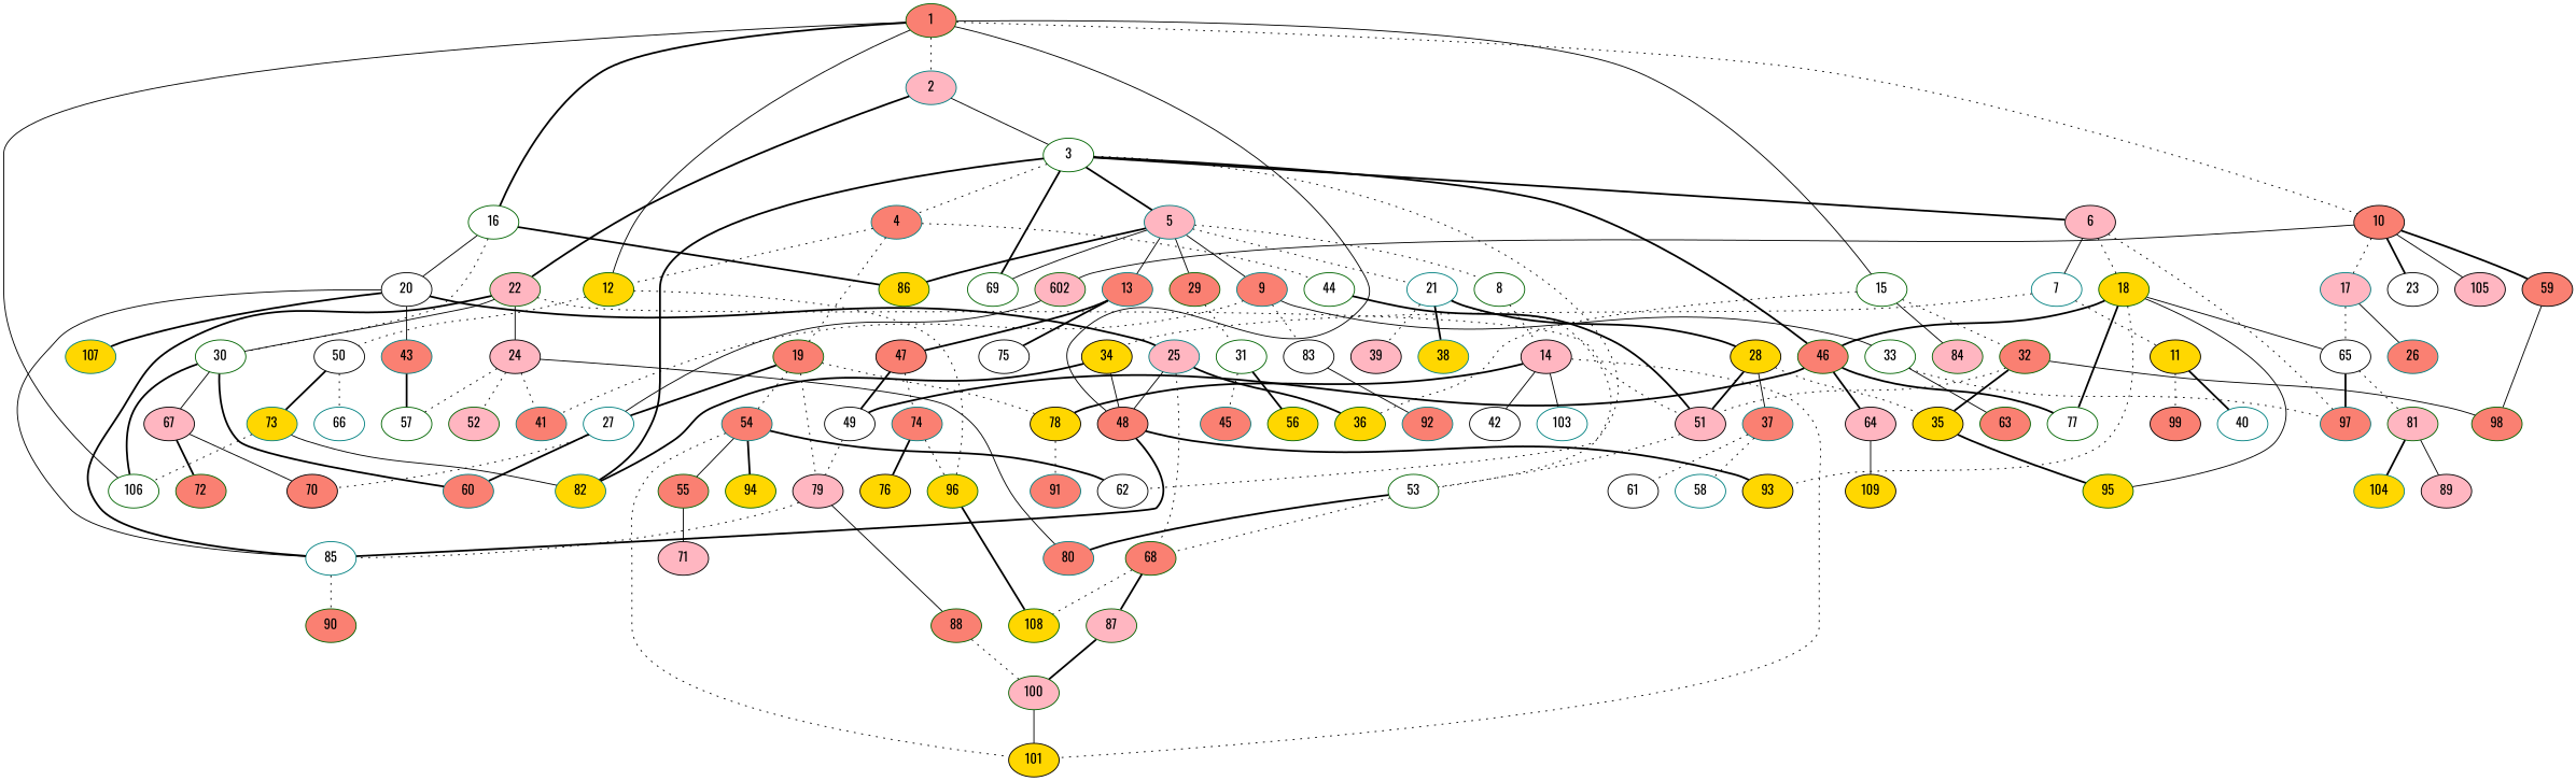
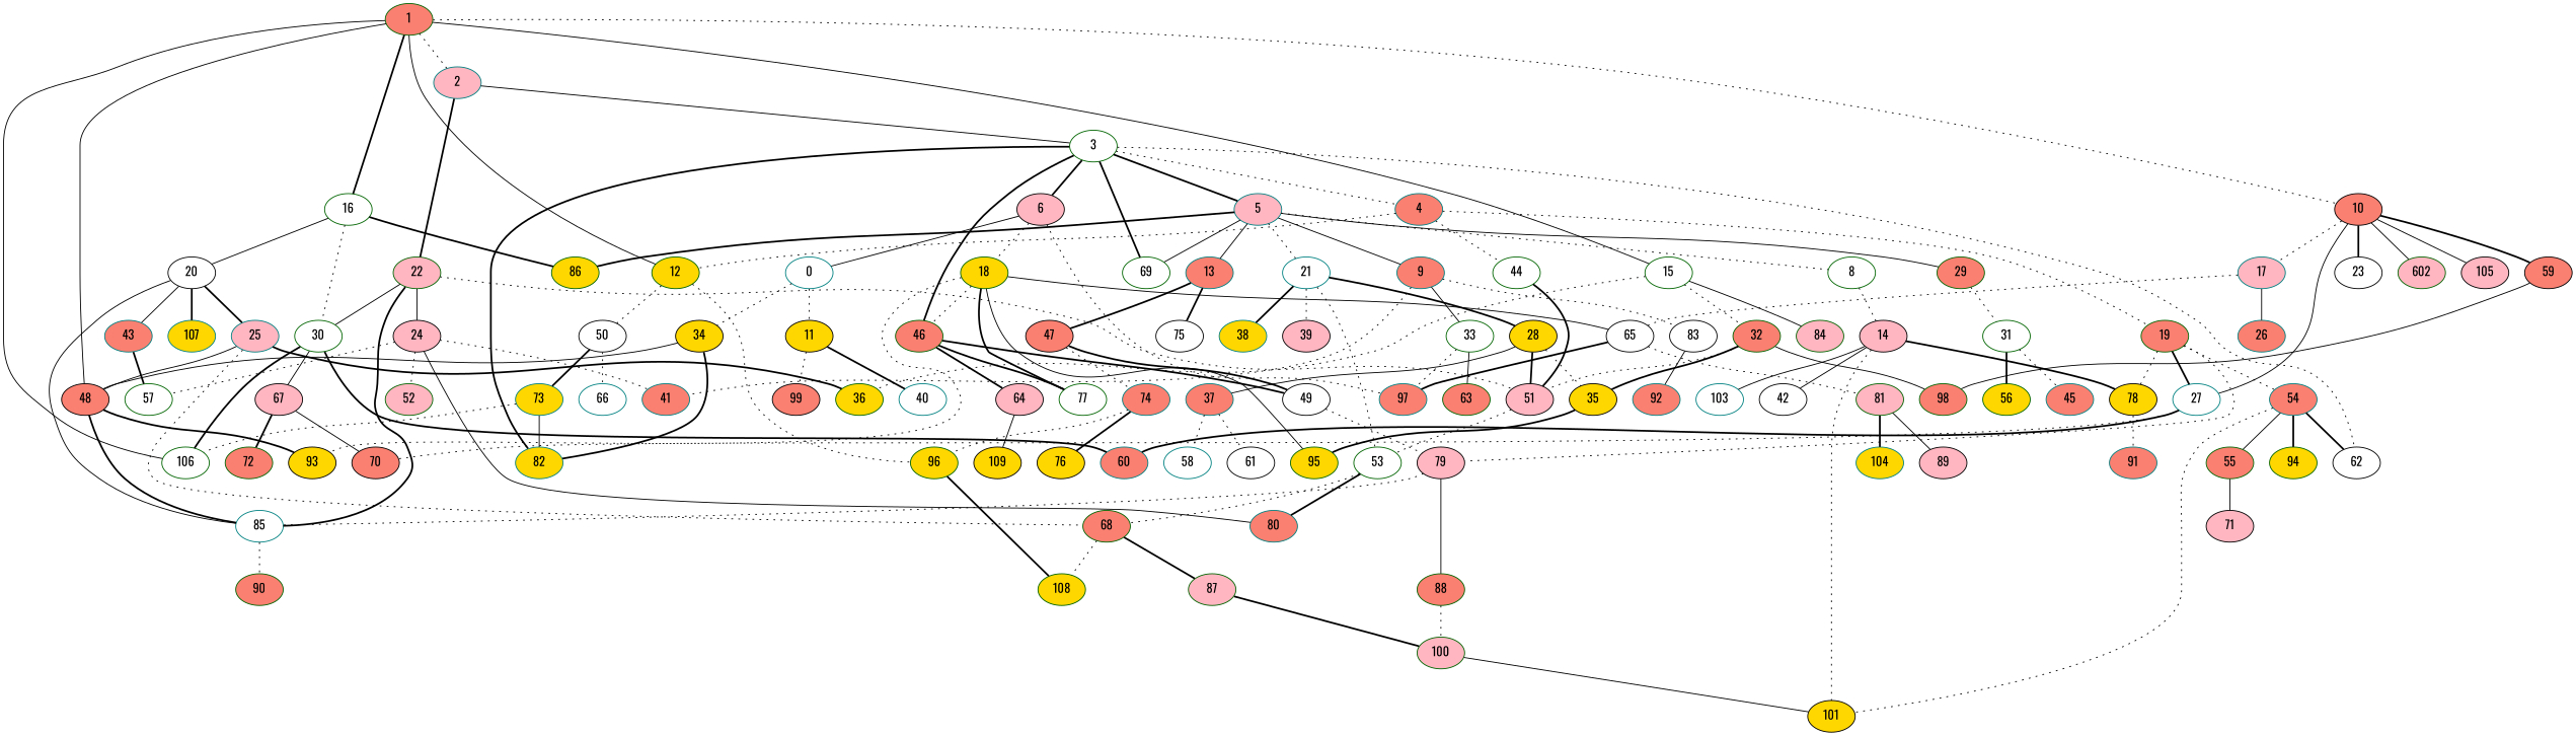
  graph {
    fontname=Oswald
    node [color=darkgreen fillcolor=salmon fontname=Oswald style=filled]
    edge [fontname=Oswald style=dotted]
    2 [color=teal fillcolor=lightpink]
    1
    10 [color=black]
    12 [fillcolor=gold]
    15 [fillcolor=white]
    16 [fillcolor=white]
    48 [color=black]
    106 [fillcolor=white]
    3 [fillcolor=white]
    22 [fillcolor=lightpink]
    17 [color=teal fillcolor=lightpink]
    23 [color=black fillcolor=white]
    27 [color=teal fillcolor=white]
    59 [color=black]
    n15 [fillcolor=lightpink label=602]
    105 [color=black fillcolor=lightpink]
    50 [color=black fillcolor=white]
    96 [fillcolor=gold]
    32
    36 [fillcolor=gold]
    84 [fillcolor=lightpink]
    86 [fillcolor=gold]
    20 [color=black fillcolor=white]
    30 [fillcolor=white]
    93 [color=black fillcolor=gold]
    85 [color=teal fillcolor=white]
    4 [color=teal]
    5 [color=teal fillcolor=lightpink]
    6 [color=black fillcolor=lightpink]
    46
    62 [color=black fillcolor=white]
    69 [fillcolor=white]
    82 [color=teal fillcolor=gold]
    24 [color=black fillcolor=lightpink]
    51 [color=black fillcolor=lightpink]
    19
    44 [fillcolor=white]
    8 [fillcolor=white]
    9 [color=teal]
    13 [color=teal]
    21 [color=teal fillcolor=white]
    29
-   7 [color=teal fillcolor=white]
+   7 [color=teal fillcolor=white label=0]
    18 [fillcolor=gold]
    97 [color=teal]
    77 [fillcolor=white]
    49 [color=black fillcolor=white]
    64 [color=black fillcolor=lightpink]
    78 [color=black fillcolor=gold]
    54 [color=teal]
    79 [color=black fillcolor=lightpink]
    14 [color=black fillcolor=lightpink]
    33 [fillcolor=white]
    41 [color=teal]
    83 [color=black fillcolor=white]
    47 [color=black]
    75 [color=black fillcolor=white]
    28 [color=black fillcolor=gold]
    38 [color=teal fillcolor=gold]
    39 [color=black fillcolor=lightpink]
    53 [fillcolor=white]
    31 [fillcolor=white]
    11 [color=black fillcolor=gold]
    34 [color=black fillcolor=gold]
    65 [color=black fillcolor=white]
    95 [fillcolor=gold]
    40 [color=teal fillcolor=white]
    99 [color=black]
    42 [color=black fillcolor=white]
    101 [color=black fillcolor=gold]
    103 [color=teal fillcolor=white]
    63
    92 [color=teal]
    26 [color=teal]
    60 [color=teal]
    70 [color=black]
    98
    66 [color=teal fillcolor=white]
    73 [color=teal fillcolor=gold]
    108 [fillcolor=gold]
    74 [color=teal]
    91 [color=teal]
    35 [color=black fillcolor=gold]
    25 [color=teal fillcolor=lightpink]
    43 [color=teal]
    107 [color=teal fillcolor=gold]
    67 [color=black fillcolor=lightpink]
    81 [fillcolor=lightpink]
    55
    94 [fillcolor=gold]
    88
    68
    57 [fillcolor=white]
    90
    37 [color=teal]
    80 [color=teal]
    52 [fillcolor=lightpink]
    87 [fillcolor=lightpink]
    58 [color=teal fillcolor=white]
    61 [color=black fillcolor=white]
    45 [color=teal]
    56 [fillcolor=gold]
    72
    109 [color=black fillcolor=gold]
    76 [color=black fillcolor=gold]
    71 [color=black fillcolor=lightpink]
    89 [color=black fillcolor=lightpink]
    104 [color=teal fillcolor=gold]
    100 [fillcolor=lightpink]
    2 -- 3 [style=solid]
    2 -- 22 [style=bold]
    1 -- 2
    1 -- 10
    1 -- 12 [style=solid]
    1 -- 15 [style=solid]
    1 -- 16 [style=bold]
    1 -- 48 [style=solid]
    1 -- 106 [style=solid]
    10 -- 17
    10 -- 23 [style=bold]
-   n15 -- 27 [style=solid]
+   10 -- 27 [style=solid]
    10 -- 59 [style=bold]
    10 -- n15 [style=solid]
    10 -- 105 [style=solid]
    12 -- 50
    12 -- 96
    15 -- 32
    15 -- 36
    15 -- 84 [style=solid]
    16 -- 86 [style=bold]
    16 -- 20 [style=solid]
    16 -- 30
    48 -- 93 [style=bold]
    48 -- 85 [style=bold]
    3 -- 4
    3 -- 5 [style=bold]
    3 -- 6 [style=bold]
    3 -- 46 [style=bold]
    3 -- 62
    3 -- 69 [style=bold]
    3 -- 82 [style=bold]
    22 -- 30 [style=solid]
    22 -- 85 [style=bold]
    22 -- 24 [style=solid]
    22 -- 51
    17 -- 65
    17 -- 26 [style=solid]
    27 -- 60 [style=bold]
    27 -- 70
    59 -- 98 [style=solid]
    50 -- 66
    50 -- 73 [style=bold]
    96 -- 108 [style=bold]
    32 -- 51
    32 -- 98 [style=solid]
    32 -- 35 [style=bold]
    20 -- 85 [style=solid]
    20 -- 25 [style=bold]
    20 -- 43 [style=solid]
    20 -- 107 [style=bold]
    30 -- 106 [style=bold]
    30 -- 60 [style=bold]
    30 -- 67 [style=solid]
    85 -- 90
    4 -- 12
    4 -- 19
    4 -- 44
    5 -- 86 [style=bold]
    5 -- 69 [style=solid]
    5 -- 8
    5 -- 9 [style=solid]
    5 -- 13 [style=solid]
    5 -- 21
    5 -- 29 [style=solid]
    6 -- 7 [style=solid]
    6 -- 18
    6 -- 97
    46 -- 77 [style=bold]
    46 -- 49 [style=bold]
    46 -- 64 [style=bold]
    24 -- 41
    24 -- 57
    24 -- 80 [style=solid]
    24 -- 52
    51 -- 53
    19 -- 27 [style=bold]
    19 -- 78
    19 -- 54
    19 -- 79
    44 -- 51 [style=bold]
    8 -- 14
    9 -- 33 [style=solid]
    9 -- 41
    9 -- 83
    13 -- 47 [style=bold]
    13 -- 75 [style=bold]
    21 -- 28 [style=bold]
    21 -- 38 [style=bold]
    21 -- 39
    21 -- 53
    29 -- 31
    7 -- 11
    7 -- 34
    18 -- 93
-   18 -- 46 [style=bold]
+   18 -- 46
    18 -- 77 [style=bold]
    18 -- 65 [style=solid]
    18 -- 95 [style=solid]
    49 -- 79
    64 -- 109 [style=solid]
    78 -- 91
    54 -- 62 [style=bold]
    54 -- 101
    54 -- 55 [style=solid]
    54 -- 94 [style=bold]
    79 -- 85
    79 -- 88 [style=solid]
    14 -- 78 [style=bold]
    14 -- 42 [style=solid]
    14 -- 101
    14 -- 103 [style=solid]
    33 -- 97
    33 -- 63 [style=solid]
    83 -- 92 [style=solid]
    47 -- 49 [style=bold]
    47 -- 74
    28 -- 51 [style=bold]
    28 -- 35
    28 -- 37 [style=solid]
    53 -- 68
    53 -- 80 [style=bold]
    31 -- 45
    31 -- 56 [style=bold]
    11 -- 40 [style=bold]
    11 -- 99
    34 -- 48 [style=solid]
    34 -- 82 [style=bold]
    65 -- 97 [style=bold]
    65 -- 81
    73 -- 106
    73 -- 82 [style=solid]
    74 -- 96
    74 -- 76 [style=bold]
    35 -- 95 [style=bold]
    25 -- 48 [style=solid]
    25 -- 36 [style=bold]
    25 -- 68
    43 -- 57 [style=bold]
    67 -- 70 [style=solid]
    67 -- 72 [style=bold]
    81 -- 89 [style=solid]
    81 -- 104 [style=bold]
    55 -- 71 [style=solid]
    88 -- 100
    68 -- 108
    68 -- 87 [style=bold]
    37 -- 58
    37 -- 61
    87 -- 100 [style=bold]
    100 -- 101 [style=solid]
  }
